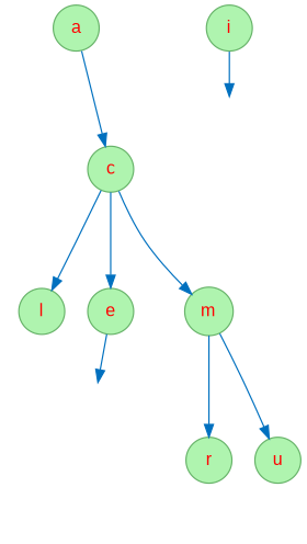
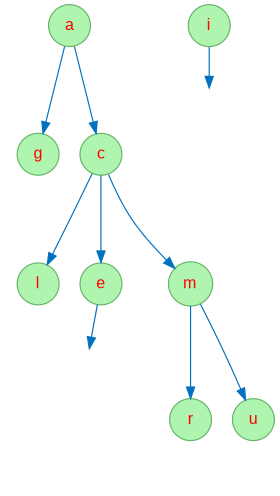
  digraph {
    node [color="#66B268" fillcolor="#AFF4AF" fontcolor=red fontname=Arial shape=circle style=filled]
    edge [color="#0070BF"]
    n1 [label=a]
+   n2 [label=g]
    n3 [label=c]
    n4 [label=l]
    n5 [label=e]
    n6 [label=m]
    l1066516207 [style=invis]
    n8 [label=i]
    l780237624 [style=invis]
    n10 [label=r]
    n11 [label=u]
+   n1 -> n2
    n1 -> n3
    n3 -> n4
    n3 -> n5
    n3 -> n6
    n5 -> l1066516207
    n6 -> n10
    n6 -> n11
    n8 -> l780237624
  }
